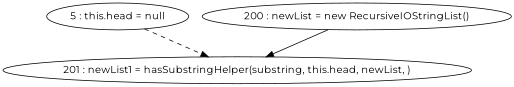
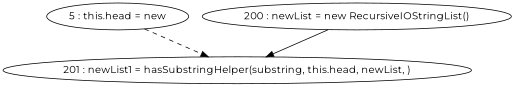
  digraph {
    fontname=Montserrat
    node [fontname=Montserrat]
    edge [fontname=Montserrat]
-   "5 : this.head = null"
+   "5 : this.head = null" [label="5 : this.head = new"]
    "201 : newList1 = hasSubstringHelper(substring, this.head, newList, )"
    "200 : newList = new RecursiveIOStringList()"
    "5 : this.head = null" -> "201 : newList1 = hasSubstringHelper(substring, this.head, newList, )" [style=dashed]
    "200 : newList = new RecursiveIOStringList()" -> "201 : newList1 = hasSubstringHelper(substring, this.head, newList, )" [style=solid]
  }
